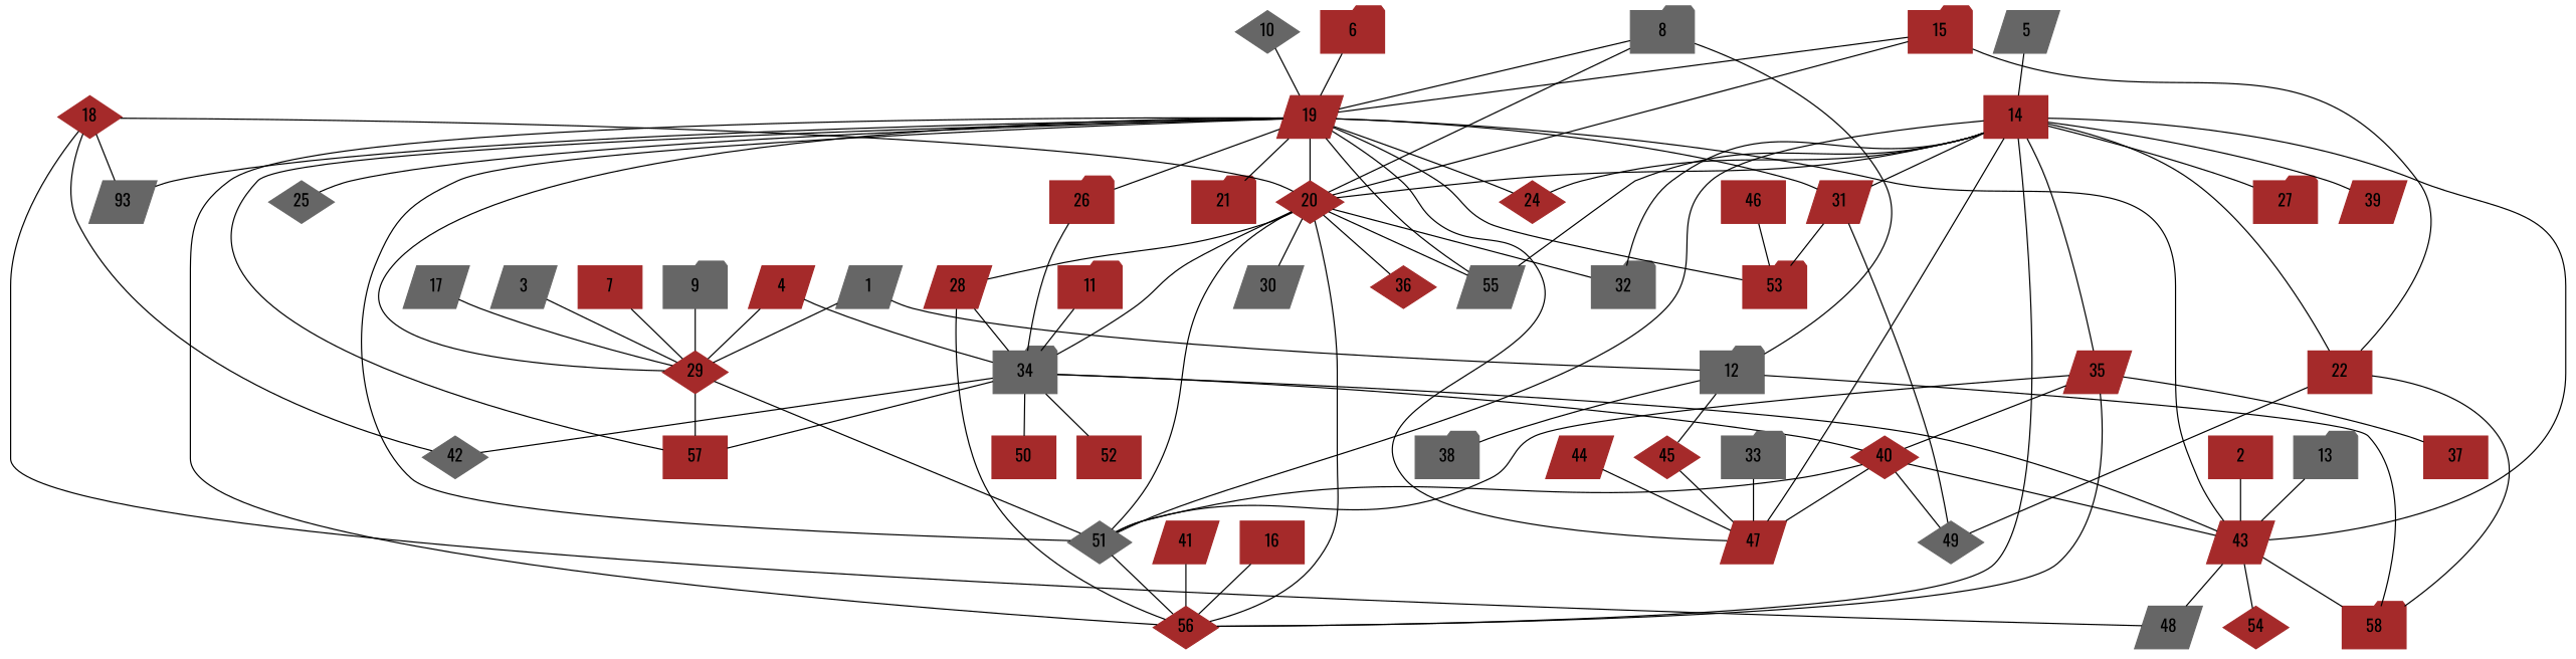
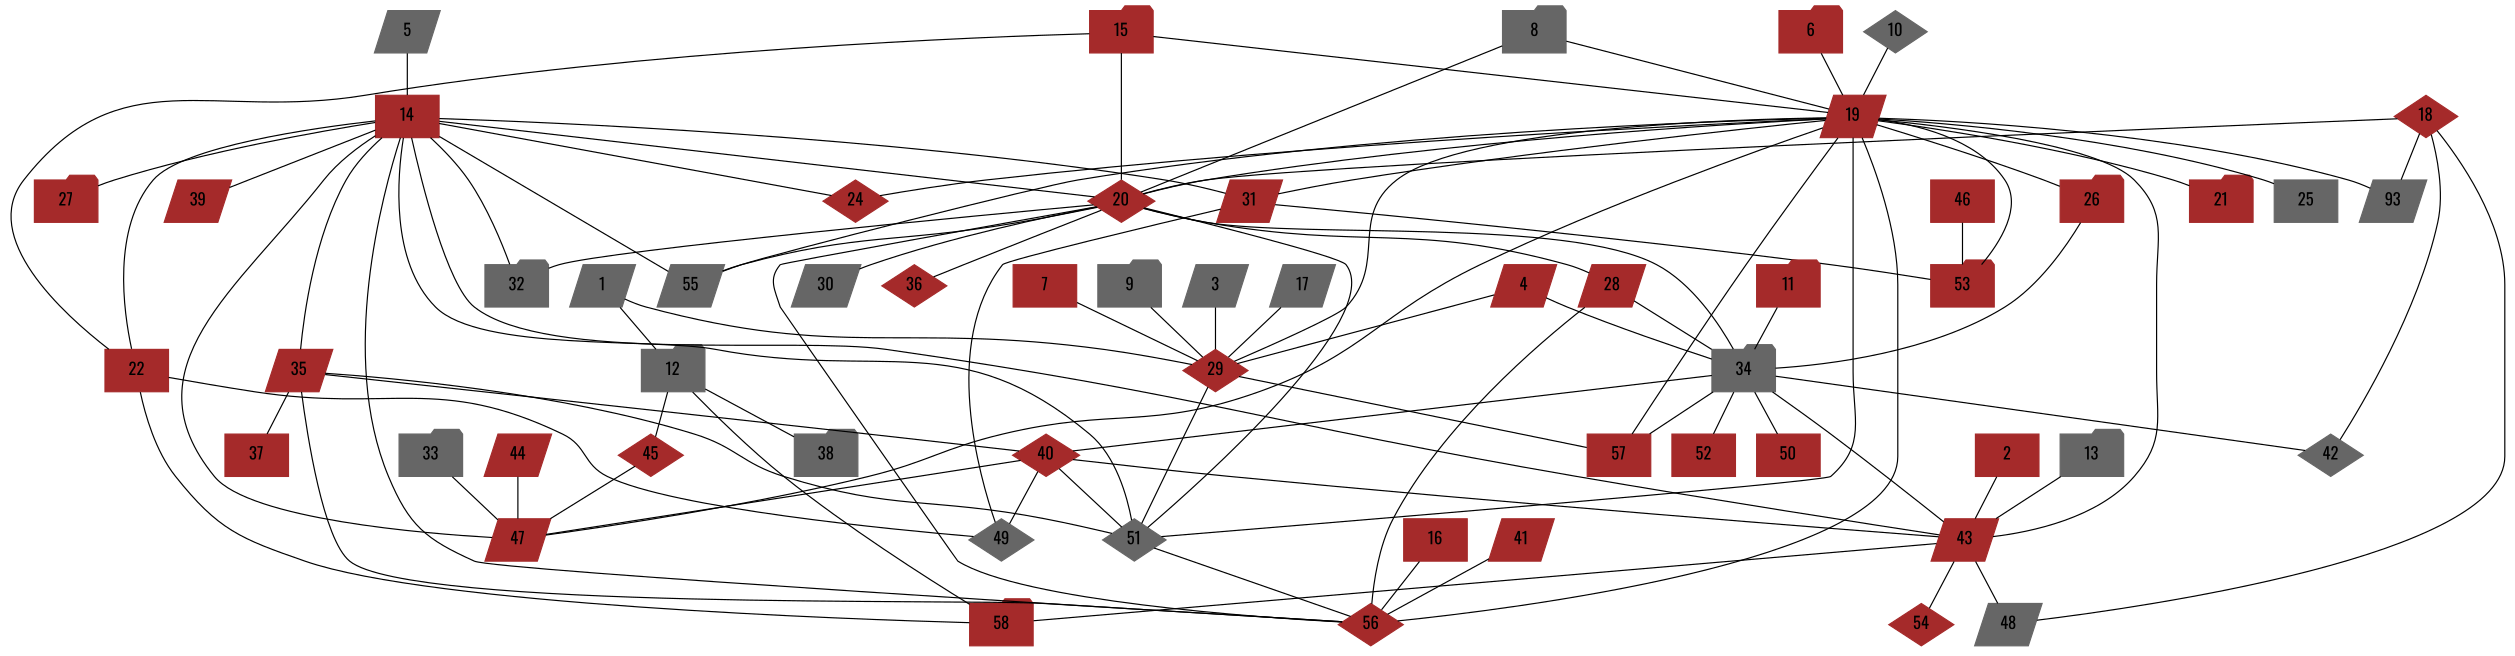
  graph {
    fontname=Oswald
    node [color=brown fontname=Oswald shape=parallelogram style=filled]
    edge [fontname=Oswald weight=1.0]
    1 [color=gray40]
    12 [color=gray40 shape=folder]
    29 [shape=diamond]
    38 [color=gray40 shape=folder]
    45 [shape=diamond]
    58 [shape=folder]
    51 [color=gray40 shape=diamond]
    57 [shape=box]
    2 [shape=box]
    43
    48 [color=gray40]
    54 [shape=diamond]
    3 [color=gray40]
    4
    34 [color=gray40 shape=folder]
    42 [color=gray40 shape=diamond]
    40 [shape=diamond]
    50 [shape=box]
    52 [shape=box]
    5 [color=gray40]
    14 [shape=box]
    20 [shape=diamond]
    22 [shape=box]
    24 [shape=diamond]
    27 [shape=folder]
    31
    32 [color=gray40 shape=folder]
    35
    39
    47
    55 [color=gray40]
    56 [shape=diamond]
    6 [shape=folder]
    19
    n35 [color=gray40 label=93]
    21 [shape=folder]
-   25 [color=gray40 shape=diamond]
+   25 [color=gray40 shape=box]
    26 [shape=folder]
    53 [shape=folder]
    7 [shape=box]
    8 [color=gray40 shape=folder]
    28
    30 [color=gray40]
    36 [shape=diamond]
    9 [color=gray40 shape=folder]
    10 [color=gray40 shape=diamond]
    11 [shape=folder]
    13 [color=gray40 shape=folder]
    49 [color=gray40 shape=diamond]
    37 [shape=box]
    15 [shape=folder]
    16 [shape=box]
    17 [color=gray40]
    18 [shape=diamond]
    33 [color=gray40 shape=folder]
    41
    44
    46 [shape=box]
    1 -- 12
    1 -- 29
    12 -- 38
    12 -- 45
    12 -- 58
    29 -- 51
    29 -- 57
    45 -- 47
    51 -- 56
    2 -- 43
    43 -- 58 [weight=2.0]
    43 -- 48 [weight=2.0]
    43 -- 54
    3 -- 29
    4 -- 29 [weight=2.0]
    4 -- 34
    34 -- 57
    34 -- 43
    34 -- 42
    34 -- 40
    34 -- 50
    34 -- 52
    40 -- 51 [weight=2.0]
    40 -- 43
    40 -- 47
    40 -- 49
    5 -- 14
    14 -- 51 [weight=2.0]
    14 -- 43 [weight=2.0]
    14 -- 20
    14 -- 22
    14 -- 24
    14 -- 27
    14 -- 31 [weight=2.0]
    14 -- 32
    14 -- 35
    14 -- 39
    14 -- 47 [weight=2.0]
    14 -- 55
    14 -- 56
    20 -- 51
    20 -- 34
    20 -- 32
    20 -- 55
    20 -- 56
    20 -- 28
    20 -- 30
    20 -- 36
    22 -- 58
    22 -- 49
    31 -- 53 [weight=2.0]
    31 -- 49
    35 -- 51
    35 -- 40
    35 -- 56
    35 -- 37
    6 -- 19
    19 -- 29
    19 -- 51 [weight=2.0]
    19 -- 57
    19 -- 43 [weight=2.0]
    19 -- 20
    19 -- 24
    19 -- 31
    19 -- 47
    19 -- 55 [weight=2.0]
    19 -- 56 [weight=2.0]
    19 -- n35
    19 -- 21
    19 -- 25
    19 -- 26
    19 -- 53
    26 -- 34
    7 -- 29
-   8 -- 12 [weight=2.0]
    8 -- 20
    8 -- 19
    28 -- 34
    28 -- 56
    9 -- 29
    10 -- 19
    11 -- 34
    13 -- 43
    15 -- 20
    15 -- 22
    15 -- 19
    16 -- 56
    17 -- 29
    18 -- 48
    18 -- 42
    18 -- 20
    18 -- n35
    33 -- 47
    41 -- 56
    44 -- 47
    46 -- 53
  }
